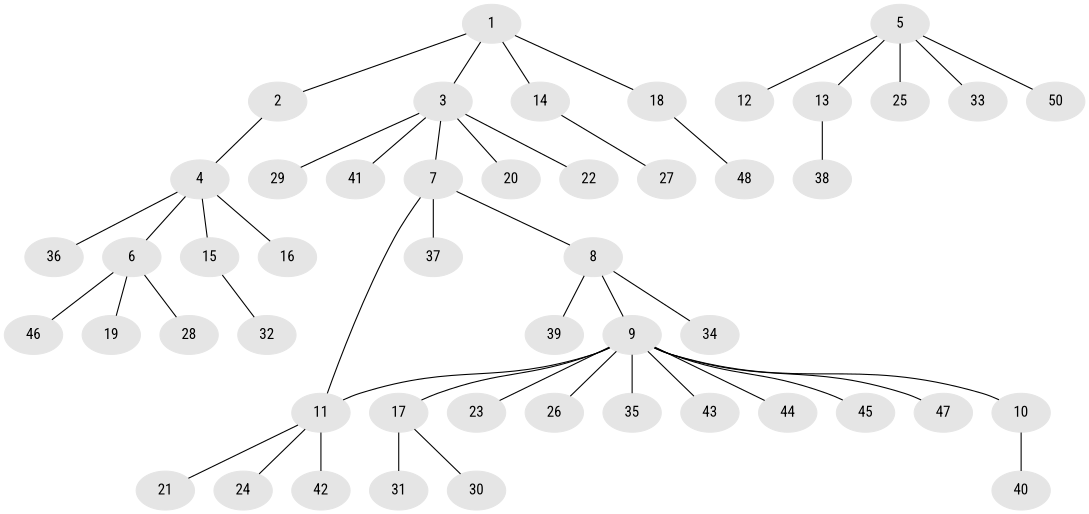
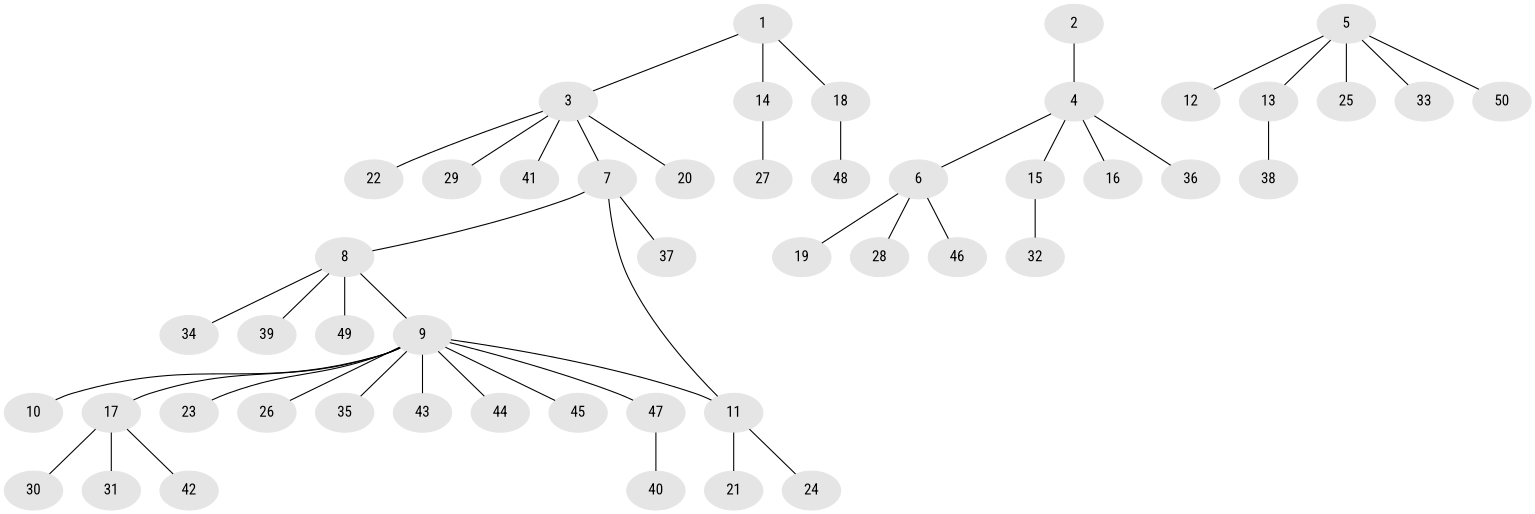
  graph {
    fontname="Roboto Condensed"
    node [color=gray90 fontname="Roboto Condensed" style=filled]
    edge [fontname="Roboto Condensed"]
    1
    2
    3
    14
    18
    4
    7
    20
    22
    29
    41
    27
    48
    6
    15
    16
    36
    5
    12
    13
    25
    33
    50
    8
    11
    37
    19
    28
    46
    32
    38
    9
    34
    39
+   49
    21
    24
    42
    10
    17
    23
    26
    35
    43
    44
    45
    47
    40
    30
    31
-   1 -- 2
    1 -- 3
    1 -- 14
    1 -- 18
    2 -- 4
    3 -- 7
    3 -- 20
    3 -- 22
    3 -- 29
    3 -- 41
    14 -- 27
    18 -- 48
    4 -- 6
    4 -- 15
    4 -- 16
    4 -- 36
    7 -- 8
    7 -- 11
    7 -- 37
    6 -- 19
    6 -- 28
    6 -- 46
    15 -- 32
    5 -- 12
    5 -- 13
    5 -- 25
    5 -- 33
    5 -- 50
    13 -- 38
    8 -- 9
    8 -- 34
    8 -- 39
+   8 -- 49
    11 -- 21
    11 -- 24
-   11 -- 42
+   17 -- 42
    9 -- 11
    9 -- 10
    9 -- 17
    9 -- 23
    9 -- 26
    9 -- 35
    9 -- 43
    9 -- 44
    9 -- 45
    9 -- 47
-   10 -- 40
+   47 -- 40
    17 -- 30
    17 -- 31
  }
